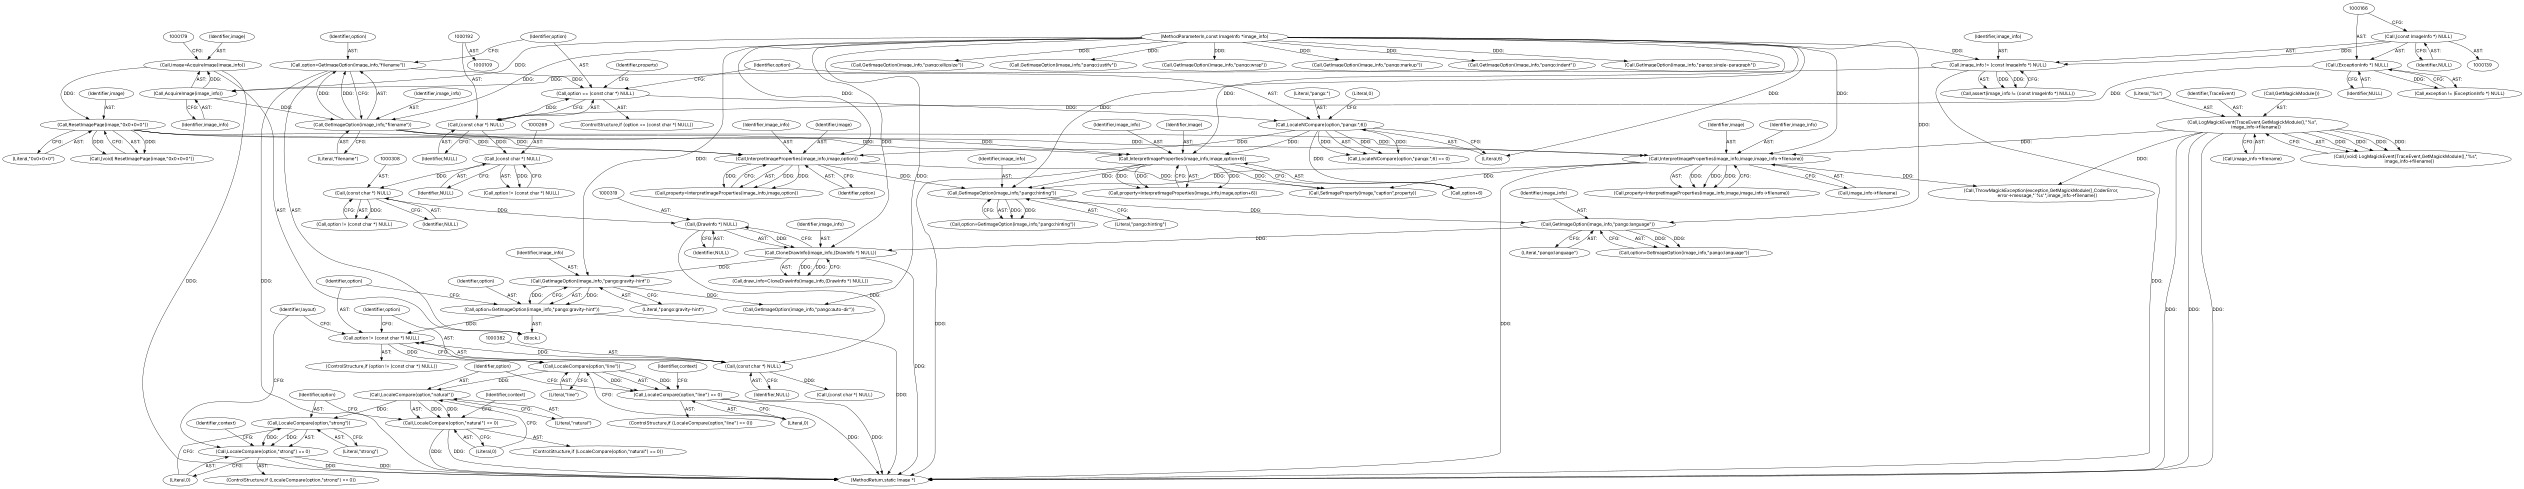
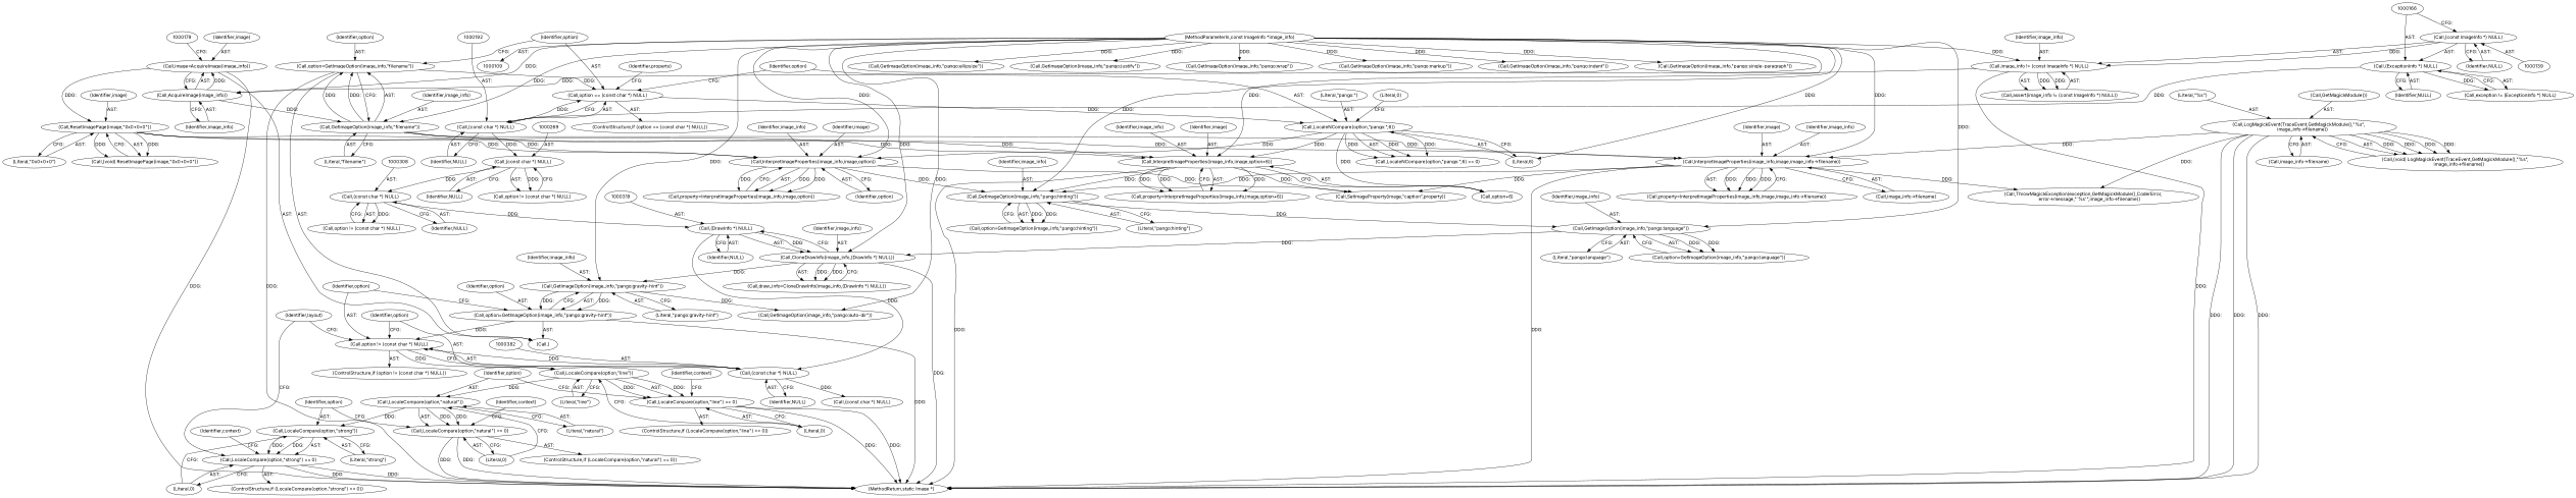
  digraph {
    fontname=Inter
    node [fontname=Inter]
    edge [fontname=Inter]
    n1 [label="(Call,option != (const char *) NULL)"]
    n2 [label="(Call,(const char *) NULL)"]
    n3 [label="(Call,LocaleCompare(option,\"line\"))"]
    n4 [label="(ControlStructure,if (option != (const char *) NULL))"]
    n5 [label="(Identifier,NULL)"]
    n6 [label="(Call,(const char *) NULL)"]
    n7 [label="(Call,LocaleCompare(option,\"line\") == 0)"]
    n8 [label="(Call,LocaleCompare(option,\"natural\"))"]
    n9 [label="(Literal,\"line\")"]
    n10 [label="(Call,option=GetImageOption(image_info,\"pango:gravity-hint\"))"]
    n11 [label="(Call,GetImageOption(image_info,\"pango:gravity-hint\"))"]
    n12 [label="(MethodReturn,static Image *)"]
-   n13 [label="(Block,)"]
+   n13 [label="(Call,)"]
    n14 [label="(Literal,\"pango:gravity-hint\")"]
    n15 [label="(Call,GetImageOption(image_info,\"pango:auto-dir\"))"]
    n16 [label="(Call,CloneDrawInfo(image_info,(DrawInfo *) NULL))"]
    n17 [label="(Call,(DrawInfo *) NULL)"]
    n18 [label="(Call,draw_info=CloneDrawInfo(image_info,(DrawInfo *) NULL))"]
    n19 [label="(Identifier,NULL)"]
    n20 [label="(Call,GetImageOption(image_info,\"pango:language\"))"]
    n21 [label="(Literal,\"pango:language\")"]
    n22 [label="(Call,option=GetImageOption(image_info,\"pango:language\"))"]
    n23 [label="(Call,GetImageOption(image_info,\"pango:hinting\"))"]
    n24 [label="(Call,option=GetImageOption(image_info,\"pango:hinting\"))"]
    n25 [label="(Literal,\"pango:hinting\")"]
    n26 [label="(Call,InterpretImageProperties(image_info,image,option))"]
    n27 [label="(Call,property=InterpretImageProperties(image_info,image,option))"]
    n28 [label="(Identifier,option)"]
    n29 [label="(Call,SetImageProperty(image,\"caption\",property))"]
    n30 [label="(Call,GetImageOption(image_info,\"filename\"))"]
    n31 [label="(Call,option=GetImageOption(image_info,\"filename\"))"]
    n32 [label="(Call,InterpretImageProperties(image_info,image,image_info->filename))"]
    n33 [label="(Call,InterpretImageProperties(image_info,image,option+6))"]
    n34 [label="(Literal,\"filename\")"]
    n35 [label="(Call,option == (const char *) NULL)"]
    n36 [label="(Call,property=InterpretImageProperties(image_info,image,image_info->filename))"]
    n37 [label="(Call,ThrowMagickException(exception,GetMagickModule(),CoderError,\n          error->message,\"`%s'\",image_info->filename))"]
    n38 [label="(Call,image_info->filename)"]
    n39 [label="(Call,option+6)"]
    n40 [label="(Call,property=InterpretImageProperties(image_info,image,option+6))"]
    n41 [label="(Call,AcquireImage(image_info))"]
    n42 [label="(Call,image=AcquireImage(image_info))"]
    n43 [label="(Identifier,image_info)"]
    n44 [label="(Call,ResetImagePage(image,\"0x0+0+0\"))"]
    n45 [label="(Call,image_info != (const ImageInfo *) NULL)"]
    n46 [label="(Call,assert(image_info != (const ImageInfo *) NULL))"]
    n47 [label="(Call,(const ImageInfo *) NULL)"]
    n48 [label="(Call,(ExceptionInfo *) NULL)"]
    n49 [label="(Identifier,NULL)"]
    n50 [label="(MethodParameterIn,const ImageInfo *image_info)"]
    n51 [label="(Call,GetImageOption(image_info,\"pango:ellipsize\"))"]
    n52 [label="(Call,GetImageOption(image_info,\"pango:justify\"))"]
    n53 [label="(Call,GetImageOption(image_info,\"pango:wrap\"))"]
    n54 [label="(Call,GetImageOption(image_info,\"pango:markup\"))"]
    n55 [label="(Call,GetImageOption(image_info,\"pango:indent\"))"]
    n56 [label="(Call,GetImageOption(image_info,\"pango:single-paragraph\"))"]
    1000109
    n58 [label="(Literal,6)"]
    n59 [label="(Call,(const char *) NULL)"]
    n60 [label="(Identifier,NULL)"]
    n61 [label="(Call,exception != (ExceptionInfo *) NULL)"]
    n62 [label="(Literal,\"0x0+0+0\")"]
    n63 [label="(Call,(void) ResetImagePage(image,\"0x0+0+0\"))"]
    n64 [label="(Call,LocaleNCompare(option,\"pango:\",6))"]
    n65 [label="(Call,LocaleNCompare(option,\"pango:\",6) == 0)"]
    n66 [label="(ControlStructure,if (option == (const char *) NULL))"]
    n67 [label="(Call,(const char *) NULL)"]
    n68 [label="(Identifier,NULL)"]
    n69 [label="(Call,(const char *) NULL)"]
    n70 [label="(Identifier,NULL)"]
    n71 [label="(Call,option != (const char *) NULL)"]
    n72 [label="(Call,LogMagickEvent(TraceEvent,GetMagickModule(),\"%s\",\n      image_info->filename))"]
    n73 [label="(Call,image_info->filename)"]
    n74 [label="(Call,(void) LogMagickEvent(TraceEvent,GetMagickModule(),\"%s\",\n      image_info->filename))"]
    n75 [label="(Call,option != (const char *) NULL)"]
    n76 [label="(Identifier,NULL)"]
    n77 [label="(Literal,0)"]
    n78 [label="(ControlStructure,if (LocaleCompare(option,\"line\") == 0))"]
    n79 [label="(Call,LocaleCompare(option,\"natural\") == 0)"]
    n80 [label="(Call,LocaleCompare(option,\"strong\"))"]
    n81 [label="(Literal,\"natural\")"]
    n82 [label="(Literal,0)"]
    n83 [label="(ControlStructure,if (LocaleCompare(option,\"natural\") == 0))"]
    n84 [label="(Call,LocaleCompare(option,\"strong\") == 0)"]
    n85 [label="(Literal,\"strong\")"]
    n86 [label="(Literal,0)"]
    n87 [label="(ControlStructure,if (LocaleCompare(option,\"strong\") == 0))"]
    n88 [label="(Identifier,property)"]
    n89 [label="(Identifier,option)"]
    n90 [label="(Identifier,image_info)"]
    n91 [label="(Identifier,image)"]
    n92 [label="(Identifier,option)"]
    n93 [label="(Identifier,image)"]
    n94 [label="(Identifier,image_info)"]
    n95 [label="(Identifier,image_info)"]
-   n96 [label="(Identifier,TraceEvent)"]
    n97 [label="(Identifier,context)"]
    n98 [label="(Identifier,context)"]
    n99 [label="(Identifier,image_info)"]
    n100 [label="(Identifier,image)"]
    n101 [label="(Identifier,option)"]
    n102 [label="(Identifier,image_info)"]
    n103 [label="(Call,GetMagickModule())"]
    n104 [label="(Literal,0)"]
    n105 [label="(Identifier,context)"]
    n106 [label="(Identifier,option)"]
    n107 [label="(Identifier,option)"]
    n108 [label="(Identifier,image)"]
    n109 [label="(Literal,\"%s\")"]
    n110 [label="(Identifier,option)"]
    n111 [label="(Identifier,option)"]
    n112 [label="(Identifier,image_info)"]
    n113 [label="(Identifier,image_info)"]
    n114 [label="(Literal,\"pango:\")"]
    n115 [label="(Identifier,layout)"]
    n116 [label="(Identifier,image_info)"]
    n117 [label="(Identifier,option)"]
    n118 [label="(Identifier,image_info)"]
    n119 [label="(Identifier,image)"]
    1000139
    1000179
    1000192
    1000166
    1000319
    1000308
    1000269
    1000382
    n1 -> n2 [label="CFG: "]
    n1 -> n3 [label="DDG: "]
    n1 -> n4 [label="AST: "]
    n2 -> n1 [label="AST: "]
    n2 -> n1 [label="DDG: "]
    n2 -> n5 [label="CFG: "]
    n2 -> n6 [label="DDG: "]
    n3 -> n7 [label="AST: "]
    n3 -> n7 [label="DDG: "]
    n3 -> n7 [label="DDG: "]
    n3 -> n8 [label="DDG: "]
    n3 -> n9 [label="CFG: "]
    n5 -> n2 [label="AST: "]
    n7 -> n12 [label="DDG: "]
    n7 -> n12 [label="DDG: "]
    n7 -> n77 [label="CFG: "]
    n7 -> n78 [label="AST: "]
    n8 -> n79 [label="AST: "]
    n8 -> n79 [label="DDG: "]
    n8 -> n79 [label="DDG: "]
    n8 -> n80 [label="DDG: "]
    n8 -> n81 [label="CFG: "]
    n9 -> n3 [label="AST: "]
    n10 -> n1 [label="DDG: "]
    n10 -> n11 [label="CFG: "]
    n10 -> n12 [label="DDG: "]
    n10 -> n13 [label="AST: "]
    n11 -> n10 [label="AST: "]
    n11 -> n10 [label="DDG: "]
    n11 -> n10 [label="DDG: "]
    n11 -> n14 [label="CFG: "]
    n11 -> n15 [label="DDG: "]
    n14 -> n11 [label="AST: "]
    n16 -> n11 [label="DDG: "]
    n16 -> n12 [label="DDG: "]
    n16 -> n17 [label="CFG: "]
    n16 -> n18 [label="AST: "]
    n16 -> n18 [label="DDG: "]
    n16 -> n18 [label="DDG: "]
    n17 -> n2 [label="DDG: "]
    n17 -> n16 [label="AST: "]
    n17 -> n16 [label="DDG: "]
    n17 -> n19 [label="CFG: "]
    n18 -> n16 [label="CFG: "]
    n19 -> n17 [label="AST: "]
    n20 -> n16 [label="DDG: "]
    n20 -> n21 [label="CFG: "]
    n20 -> n22 [label="AST: "]
    n20 -> n22 [label="DDG: "]
    n20 -> n22 [label="DDG: "]
    n21 -> n20 [label="AST: "]
    n22 -> n20 [label="CFG: "]
    n23 -> n20 [label="DDG: "]
    n23 -> n24 [label="AST: "]
    n23 -> n24 [label="DDG: "]
    n23 -> n24 [label="DDG: "]
    n23 -> n25 [label="CFG: "]
    n24 -> n23 [label="CFG: "]
    n25 -> n23 [label="AST: "]
    n26 -> n23 [label="DDG: "]
    n26 -> n27 [label="AST: "]
    n26 -> n27 [label="DDG: "]
    n26 -> n27 [label="DDG: "]
    n26 -> n27 [label="DDG: "]
    n26 -> n28 [label="CFG: "]
    n26 -> n29 [label="DDG: "]
    n27 -> n26 [label="CFG: "]
    n28 -> n26 [label="AST: "]
    n30 -> n26 [label="DDG: "]
    n30 -> n31 [label="AST: "]
    n30 -> n31 [label="DDG: "]
    n30 -> n31 [label="DDG: "]
    n30 -> n32 [label="DDG: "]
    n30 -> n33 [label="DDG: "]
    n30 -> n34 [label="CFG: "]
    n31 -> n12 [label="DDG: "]
    n31 -> n13 [label="AST: "]
    n31 -> n30 [label="CFG: "]
    n31 -> n35 [label="DDG: "]
    n32 -> n12 [label="DDG: "]
    n32 -> n23 [label="DDG: "]
    n32 -> n29 [label="DDG: "]
    n32 -> n36 [label="AST: "]
    n32 -> n36 [label="DDG: "]
    n32 -> n36 [label="DDG: "]
    n32 -> n36 [label="DDG: "]
    n32 -> n37 [label="DDG: "]
    n32 -> n38 [label="CFG: "]
    n33 -> n12 [label="DDG: "]
    n33 -> n23 [label="DDG: "]
    n33 -> n29 [label="DDG: "]
    n33 -> n39 [label="CFG: "]
    n33 -> n40 [label="AST: "]
    n33 -> n40 [label="DDG: "]
    n33 -> n40 [label="DDG: "]
    n33 -> n40 [label="DDG: "]
    n34 -> n30 [label="AST: "]
    n35 -> n59 [label="CFG: "]
    n35 -> n64 [label="DDG: "]
    n35 -> n66 [label="AST: "]
    n36 -> n32 [label="CFG: "]
    n38 -> n32 [label="AST: "]
    n39 -> n33 [label="AST: "]
    n40 -> n33 [label="CFG: "]
    n41 -> n30 [label="DDG: "]
    n41 -> n42 [label="AST: "]
    n41 -> n42 [label="DDG: "]
    n41 -> n43 [label="CFG: "]
    n42 -> n12 [label="DDG: "]
    n42 -> n13 [label="AST: "]
+   n42 -> n41 [label="CFG: "]
    n42 -> n44 [label="DDG: "]
    n43 -> n41 [label="AST: "]
    n44 -> n26 [label="DDG: "]
    n44 -> n32 [label="DDG: "]
    n44 -> n33 [label="DDG: "]
    n44 -> n62 [label="CFG: "]
    n44 -> n63 [label="AST: "]
    n44 -> n63 [label="DDG: "]
    n44 -> n63 [label="DDG: "]
    n45 -> n12 [label="DDG: "]
    n45 -> n41 [label="DDG: "]
    n45 -> n46 [label="AST: "]
    n45 -> n46 [label="DDG: "]
    n45 -> n46 [label="DDG: "]
-   n46 -> n45 [label="CFG: "]
+   n46 -> n45 [label="AST: "]
    n47 -> n45 [label="AST: "]
    n47 -> n45 [label="DDG: "]
    n47 -> n48 [label="AST: "]
    n47 -> n49 [label="CFG: "]
    n48 -> n59 [label="DDG: "]
    n48 -> n60 [label="CFG: "]
    n48 -> n61 [label="AST: "]
    n48 -> n61 [label="DDG: "]
    n49 -> n47 [label="AST: "]
    n50 -> n11 [label="DDG: "]
    n50 -> n15 [label="DDG: "]
    n50 -> n16 [label="DDG: "]
    n50 -> n20 [label="DDG: "]
    n50 -> n23 [label="DDG: "]
    n50 -> n26 [label="DDG: "]
    n50 -> n30 [label="DDG: "]
    n50 -> n32 [label="DDG: "]
    n50 -> n33 [label="DDG: "]
    n50 -> n41 [label="DDG: "]
    n50 -> n45 [label="DDG: "]
    n50 -> n51 [label="DDG: "]
    n50 -> n52 [label="DDG: "]
    n50 -> n53 [label="DDG: "]
    n50 -> n54 [label="DDG: "]
    n50 -> n55 [label="DDG: "]
    n50 -> n56 [label="DDG: "]
-   1000192 -> 1000109 [label="AST: "]
+   n50 -> 1000109 [label="AST: "]
    n50 -> n58 [label="DDG: "]
    n58 -> n64 [label="AST: "]
    n59 -> n35 [label="AST: "]
    n59 -> n35 [label="DDG: "]
    n59 -> n67 [label="DDG: "]
    n59 -> n68 [label="CFG: "]
    n60 -> n48 [label="AST: "]
    n61 -> n48 [label="CFG: "]
    n62 -> n44 [label="AST: "]
    n63 -> n44 [label="CFG: "]
    n64 -> n26 [label="DDG: "]
    n64 -> n33 [label="DDG: "]
    n64 -> n39 [label="DDG: "]
    n64 -> n58 [label="CFG: "]
    n64 -> n65 [label="AST: "]
    n64 -> n65 [label="DDG: "]
    n64 -> n65 [label="DDG: "]
    n64 -> n65 [label="DDG: "]
    n67 -> n69 [label="DDG: "]
    n67 -> n70 [label="CFG: "]
    n67 -> n71 [label="AST: "]
    n67 -> n71 [label="DDG: "]
    n68 -> n59 [label="AST: "]
    n69 -> n17 [label="DDG: "]
    n69 -> n75 [label="AST: "]
    n69 -> n75 [label="DDG: "]
    n69 -> n76 [label="CFG: "]
    n70 -> n67 [label="AST: "]
    n71 -> n67 [label="CFG: "]
    n72 -> n12 [label="DDG: "]
    n72 -> n12 [label="DDG: "]
    n72 -> n12 [label="DDG: "]
    n72 -> n32 [label="DDG: "]
    n72 -> n37 [label="DDG: "]
    n72 -> n73 [label="CFG: "]
    n72 -> n74 [label="AST: "]
    n72 -> n74 [label="DDG: "]
    n72 -> n74 [label="DDG: "]
    n72 -> n74 [label="DDG: "]
    n72 -> n74 [label="DDG: "]
    n73 -> n72 [label="AST: "]
    n74 -> n72 [label="CFG: "]
    n75 -> n69 [label="CFG: "]
    n76 -> n69 [label="AST: "]
    n77 -> n3 [label="CFG: "]
    n77 -> n7 [label="AST: "]
    n79 -> n12 [label="DDG: "]
    n79 -> n12 [label="DDG: "]
    n79 -> n82 [label="CFG: "]
    n79 -> n83 [label="AST: "]
    n80 -> n84 [label="AST: "]
    n80 -> n84 [label="DDG: "]
    n80 -> n84 [label="DDG: "]
    n80 -> n85 [label="CFG: "]
    n81 -> n8 [label="AST: "]
    n82 -> n8 [label="CFG: "]
    n82 -> n79 [label="AST: "]
    n84 -> n12 [label="DDG: "]
    n84 -> n12 [label="DDG: "]
    n84 -> n86 [label="CFG: "]
    n84 -> n87 [label="AST: "]
    n85 -> n80 [label="AST: "]
    n86 -> n80 [label="CFG: "]
    n86 -> n84 [label="AST: "]
    n88 -> n35 [label="CFG: "]
    n89 -> n7 [label="CFG: "]
    n89 -> n8 [label="AST: "]
    n90 -> n26 [label="AST: "]
    n91 -> n33 [label="AST: "]
    n92 -> n31 [label="CFG: "]
    n92 -> n35 [label="AST: "]
    n93 -> n32 [label="AST: "]
    n94 -> n30 [label="AST: "]
    n95 -> n32 [label="AST: "]
-   n96 -> n72 [label="AST: "]
    n97 -> n84 [label="CFG: "]
    n98 -> n79 [label="CFG: "]
    n99 -> n45 [label="AST: "]
    n100 -> n42 [label="AST: "]
    n101 -> n1 [label="CFG: "]
    n101 -> n3 [label="AST: "]
    n102 -> n20 [label="AST: "]
    n103 -> n72 [label="AST: "]
    n104 -> n64 [label="CFG: "]
    n105 -> n7 [label="CFG: "]
    n106 -> n35 [label="CFG: "]
    n106 -> n64 [label="AST: "]
    n107 -> n31 [label="AST: "]
    n108 -> n26 [label="AST: "]
    n109 -> n72 [label="AST: "]
    n110 -> n79 [label="CFG: "]
    n110 -> n80 [label="AST: "]
    n111 -> n10 [label="AST: "]
    n112 -> n23 [label="AST: "]
    n113 -> n11 [label="AST: "]
    n114 -> n64 [label="AST: "]
    n115 -> n1 [label="CFG: "]
    n115 -> n84 [label="CFG: "]
    n116 -> n16 [label="AST: "]
    n117 -> n1 [label="AST: "]
    n117 -> n10 [label="CFG: "]
    n118 -> n33 [label="AST: "]
    n119 -> n44 [label="AST: "]
-   n47 -> 1000139 [label="AST: "]
+   1000139 -> n47 [label="AST: "]
    1000179 -> n42 [label="CFG: "]
    1000192 -> n59 [label="AST: "]
    1000166 -> n47 [label="CFG: "]
    1000166 -> n48 [label="AST: "]
    1000319 -> n17 [label="AST: "]
    1000308 -> n69 [label="AST: "]
    1000269 -> n67 [label="AST: "]
    1000382 -> n2 [label="AST: "]
  }
